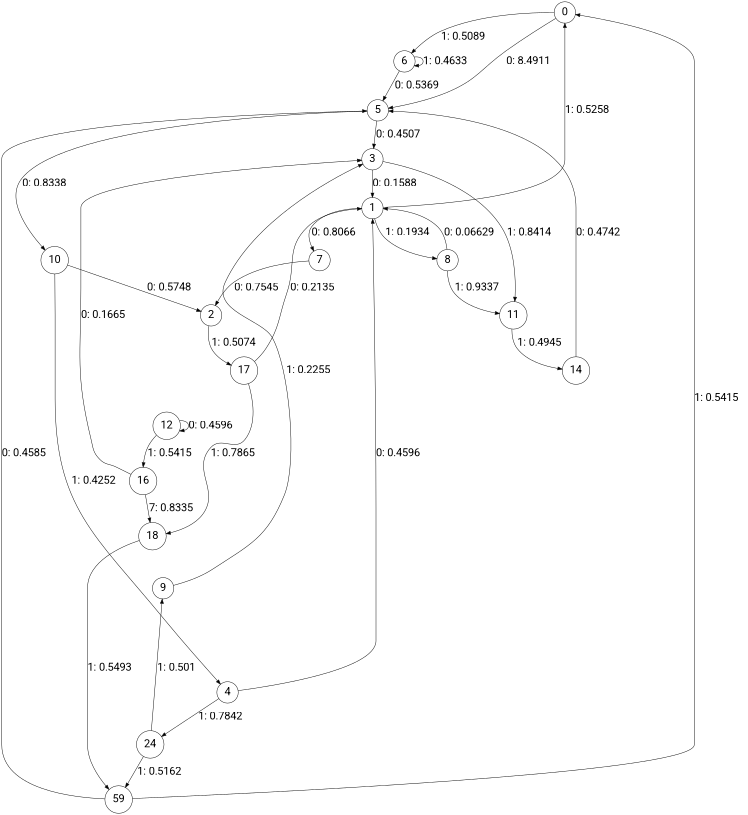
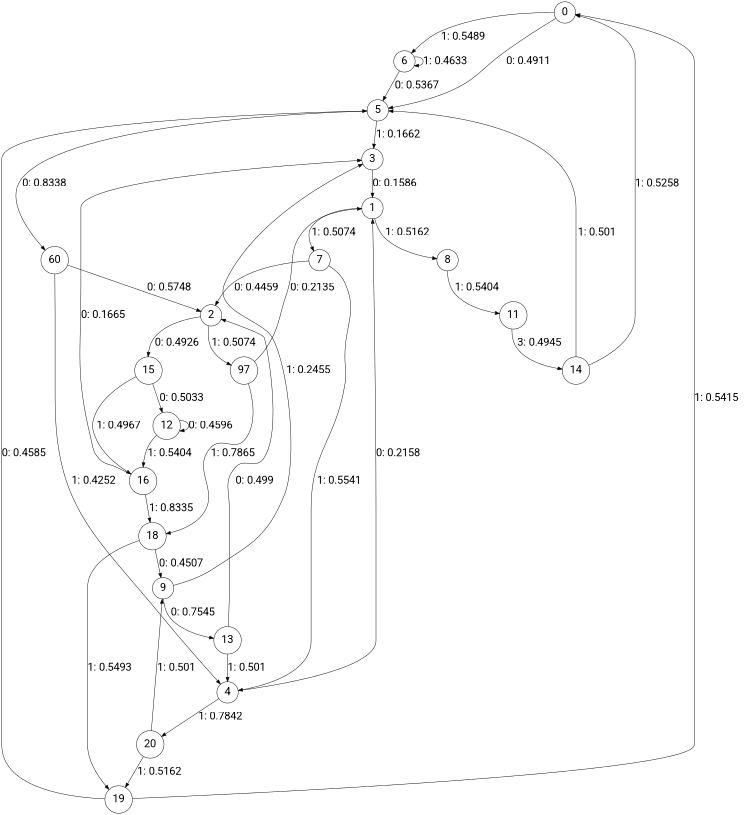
  digraph {
    fontname=Roboto
    node [fontname=Roboto fontsize=24 shape=circle]
    edge [fontname=Roboto fontsize=24]
    0
    5
    6
    3
-   10
+   10 [label=60]
    1
    11
    2
    4
    7
    8
-   17
-   20 [label=24]
+   15
+   17 [label=97]
+   20
    14
    12
    16
    18
    9
-   19 [label=59]
-   0 -> 5 [label="0: 8.4911   "]
-   0 -> 6 [label="1: 0.5089   "]
-   5 -> 3 [label="0: 0.4507   "]
+   19
+   13
+   0 -> 5 [label="0: 0.4911   "]
+   0 -> 6 [label="1: 0.5489   "]
+   5 -> 3 [label="1: 0.1662   "]
    5 -> 10 [label="0: 0.8338   "]
-   6 -> 5 [label="0: 0.5369   "]
+   6 -> 5 [label="0: 0.5367   "]
    6 -> 6 [label="1: 0.4633   "]
-   3 -> 1 [label="0: 0.1588   "]
-   3 -> 11 [label="1: 0.8414   "]
+   3 -> 1 [label="0: 0.1586   "]
    10 -> 2 [label="0: 0.5748   "]
    10 -> 4 [label="1: 0.4252   "]
-   1 -> 7 [label="0: 0.8066   "]
-   1 -> 8 [label="1: 0.1934   "]
-   11 -> 14 [label="1: 0.4945   "]
+   1 -> 7 [label="1: 0.5074   "]
+   1 -> 8 [label="1: 0.5162   "]
+   11 -> 14 [label="3: 0.4945   "]
+   2 -> 15 [label="0: 0.4926   "]
    2 -> 17 [label="1: 0.5074   "]
-   4 -> 1 [label="0: 0.4596   "]
+   4 -> 1 [label="0: 0.2158   "]
    4 -> 20 [label="1: 0.7842   "]
-   7 -> 2 [label="0: 0.7545   "]
-   8 -> 1 [label="0: 0.06629  "]
-   8 -> 11 [label="1: 0.9337   "]
+   7 -> 2 [label="0: 0.4459   "]
+   7 -> 4 [label="1: 0.5541   "]
+   8 -> 11 [label="1: 0.5404   "]
+   15 -> 12 [label="0: 0.5033   "]
+   15 -> 16 [label="1: 0.4967   "]
    17 -> 1 [label="0: 0.2135   "]
    17 -> 18 [label="1: 0.7865   "]
    20 -> 9 [label="1: 0.501    "]
    20 -> 19 [label="1: 0.5162   "]
-   1 -> 0 [label="1: 0.5258   "]
-   14 -> 5 [label="0: 0.4742   "]
+   14 -> 0 [label="1: 0.5258   "]
+   14 -> 5 [label="1: 0.501    "]
    12 -> 12 [label="0: 0.4596   "]
-   12 -> 16 [label="1: 0.5415   "]
+   12 -> 16 [label="1: 0.5404   "]
    16 -> 3 [label="0: 0.1665   "]
-   16 -> 18 [label="7: 0.8335   "]
+   16 -> 18 [label="1: 0.8335   "]
+   18 -> 9 [label="0: 0.4507   "]
    18 -> 19 [label="1: 0.5493   "]
-   9 -> 3 [label="1: 0.2255   "]
+   9 -> 3 [label="1: 0.2455   "]
+   9 -> 13 [label="0: 0.7545   "]
    19 -> 0 [label="1: 0.5415   "]
    19 -> 5 [label="0: 0.4585   "]
+   13 -> 2 [label="0: 0.499    "]
+   13 -> 4 [label="1: 0.501    "]
  }
